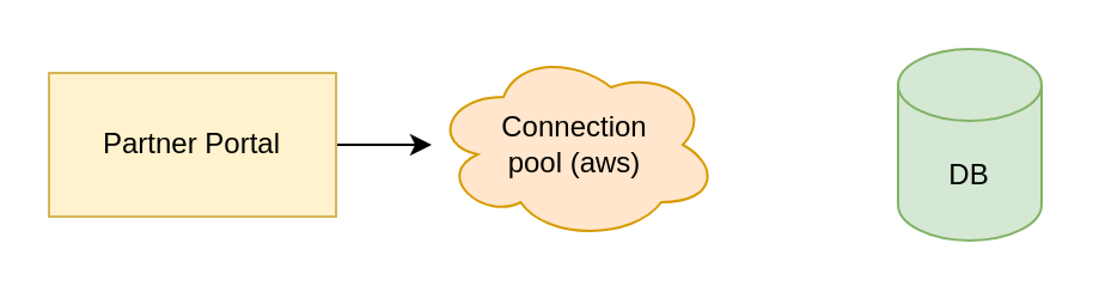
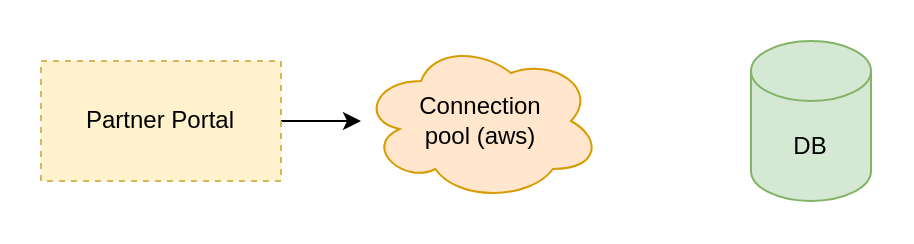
  <mxCell id="0" />
  <mxCell id="1" parent="0" />
  <mxCell id="2" style="edgeStyle=none;html=1;" edge="1" parent="1" source="3" target="5"><mxGeometry relative="1" as="geometry"><mxPoint x="250" y="60" as="targetPoint" /></mxGeometry></mxCell>
- <mxCell id="3" value="Partner Portal" style="rounded=0;whiteSpace=wrap;html=1;fillColor=#fff2cc;strokeColor=#d6b656;" vertex="1" parent="1"><mxGeometry x="20" y="30" width="120" height="60" as="geometry" /></mxCell>
+ <mxCell id="3" value="Partner Portal" style="rounded=0;whiteSpace=wrap;html=1;fillColor=#fff2cc;strokeColor=#d6b656;dashed=1;" vertex="1" parent="1"><mxGeometry x="20" y="30" width="120" height="60" as="geometry" /></mxCell>
  <mxCell id="4" value="DB" style="shape=cylinder3;whiteSpace=wrap;html=1;boundedLbl=1;backgroundOutline=1;size=15;fillColor=#d5e8d4;strokeColor=#82b366;" vertex="1" parent="1"><mxGeometry x="375" y="20" width="60" height="80" as="geometry" /></mxCell>
  <mxCell id="5" value="Connection&lt;br&gt;pool (aws)" style="ellipse;shape=cloud;whiteSpace=wrap;html=1;fillColor=#ffe6cc;strokeColor=#d79b00;" vertex="1" parent="1"><mxGeometry x="180" y="20" width="120" height="80" as="geometry" /></mxCell>
